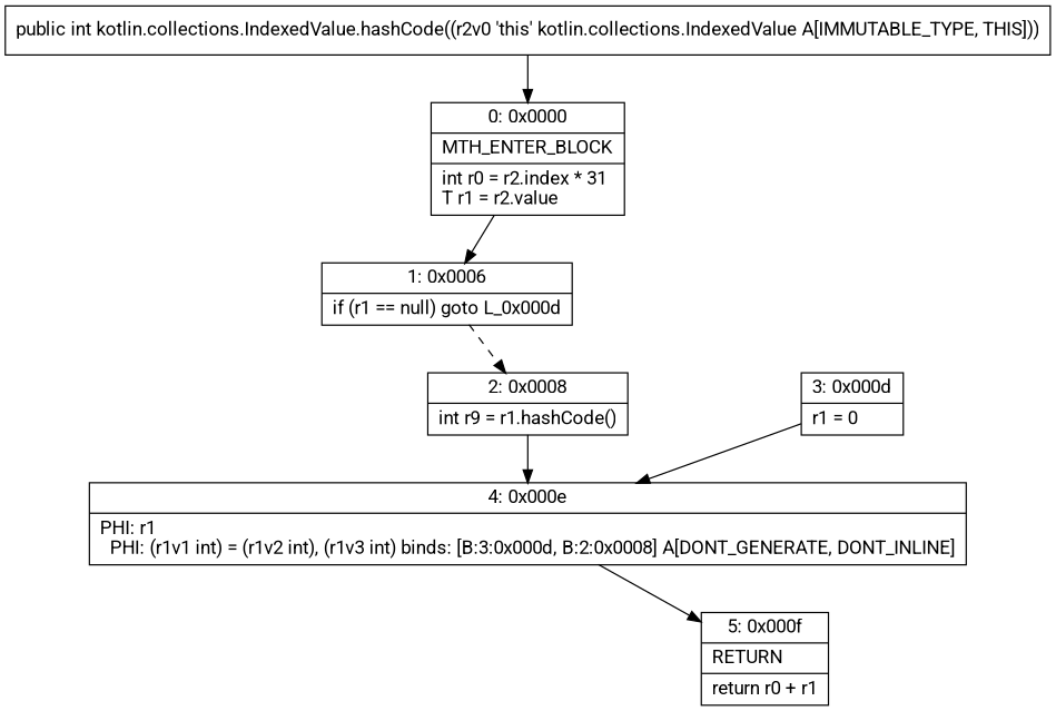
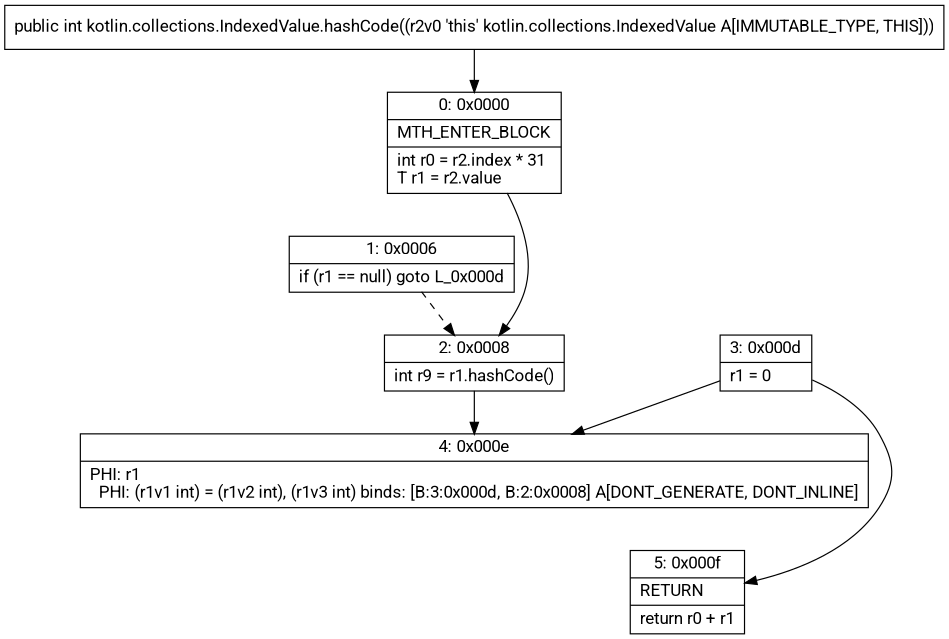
  digraph {
    fontname=Roboto
    node [fontname=Roboto shape=record]
    edge [fontname=Roboto]
    n1 [label="{0\:\ 0x0000|MTH_ENTER_BLOCK\l|int r0 = r2.index * 31\lT r1 = r2.value\l}"]
    n2 [label="{1\:\ 0x0006|if (r1 == null) goto L_0x000d\l}"]
    n3 [label="{2\:\ 0x0008|int r9 = r1.hashCode()\l}"]
    n4 [label="{4\:\ 0x000e|PHI: r1 \l  PHI: (r1v1 int) = (r1v2 int), (r1v3 int) binds: [B:3:0x000d, B:2:0x0008] A[DONT_GENERATE, DONT_INLINE]\l}"]
    n5 [label="{3\:\ 0x000d|r1 = 0\l}"]
    n6 [label="{5\:\ 0x000f|RETURN\l|return r0 + r1\l}"]
    n7 [label="{public int kotlin.collections.IndexedValue.hashCode((r2v0 'this' kotlin.collections.IndexedValue A[IMMUTABLE_TYPE, THIS])) }"]
-   n1 -> n2
+   n1 -> n3
    n2 -> n3 [style=dashed]
    n3 -> n4
-   n4 -> n6
+   n5 -> n6
    n5 -> n4
    n7 -> n1
  }
